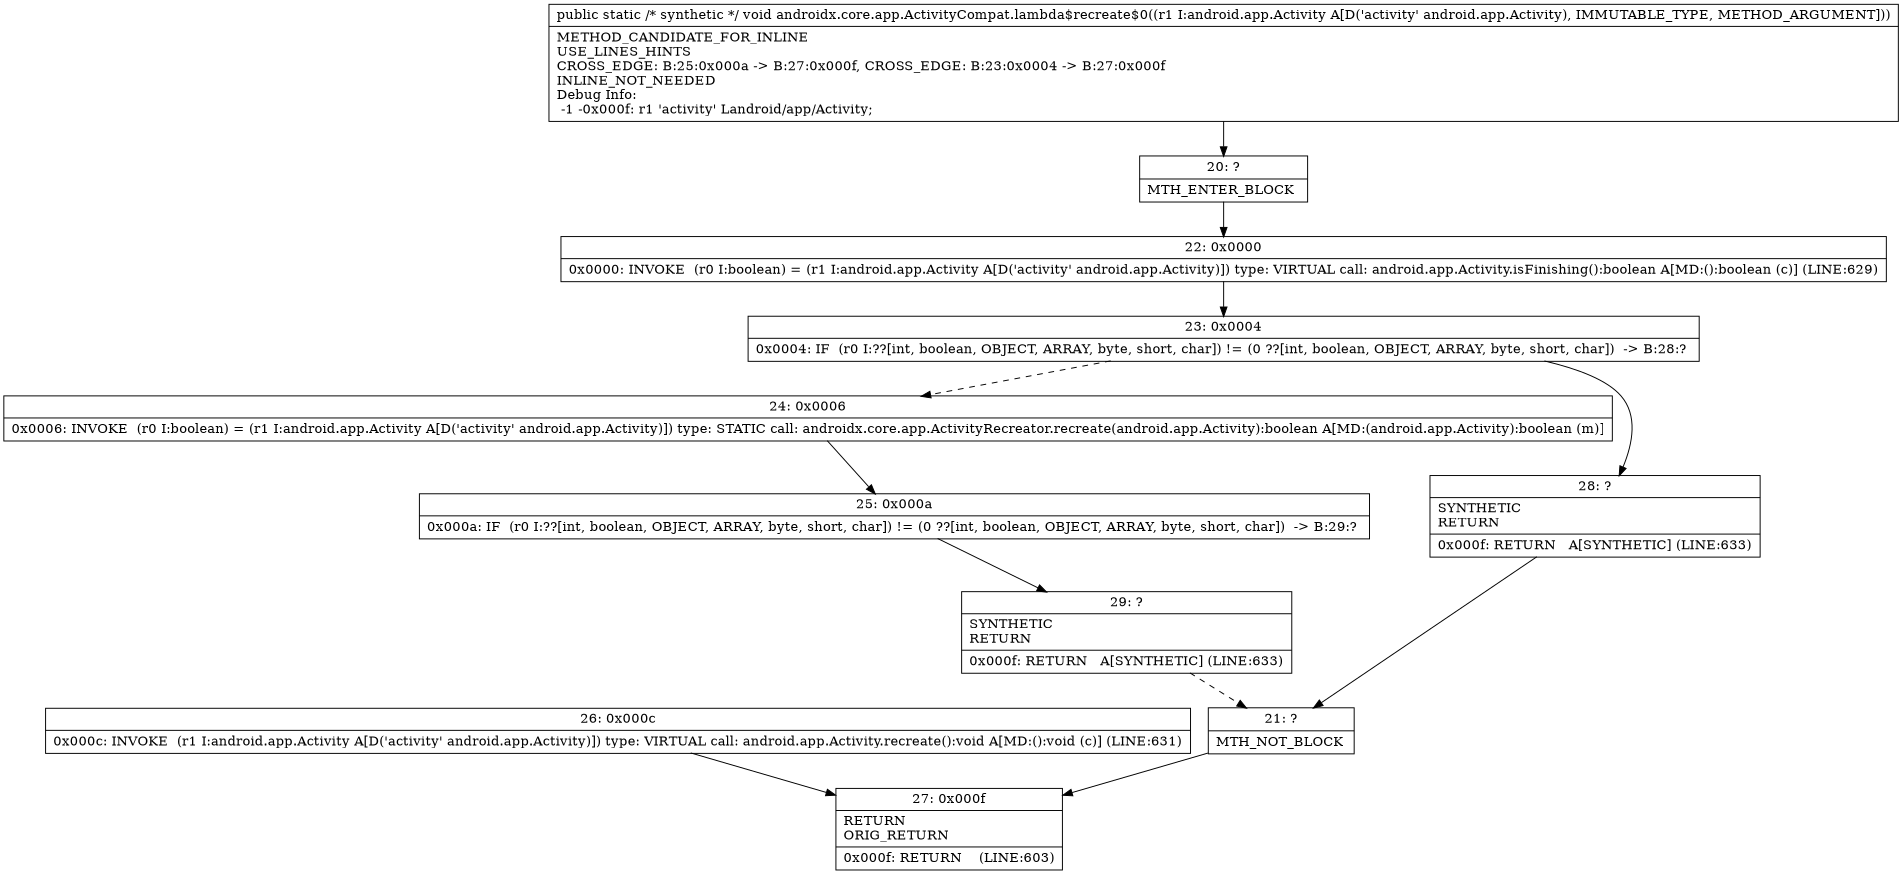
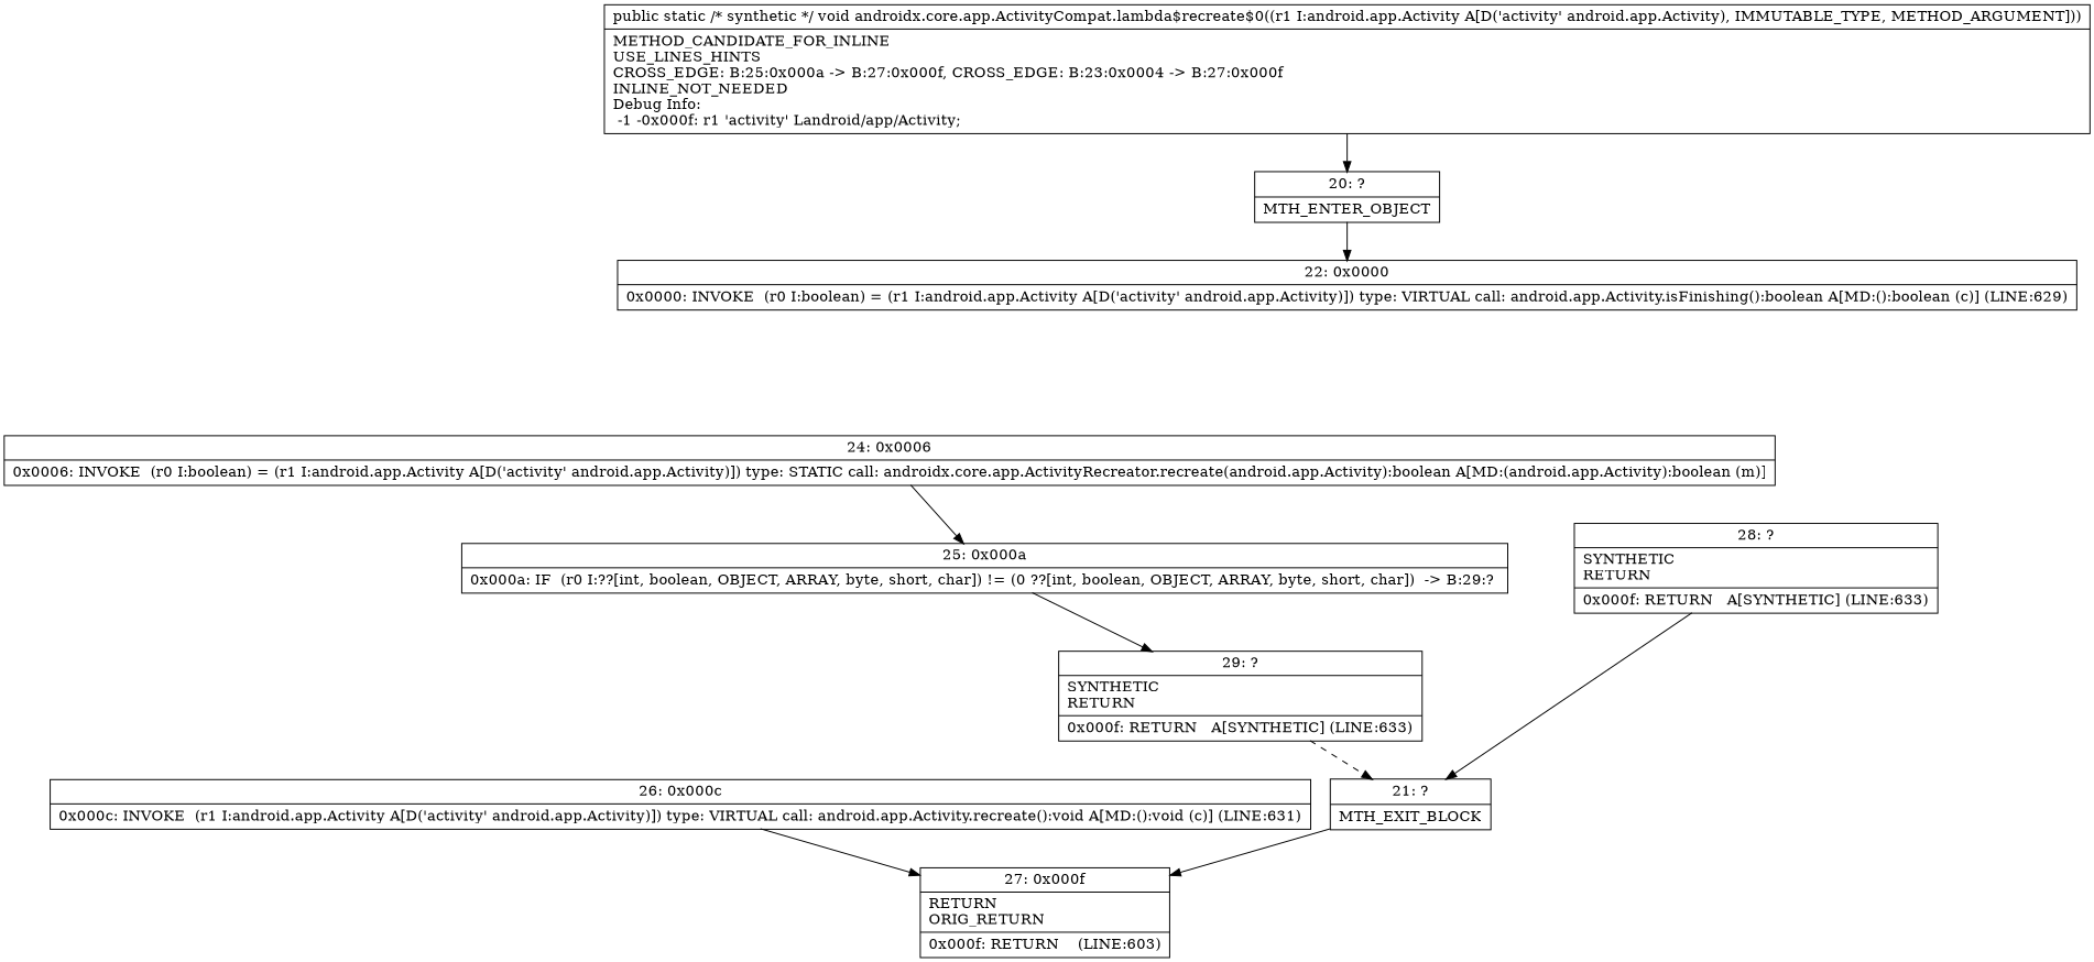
  digraph {
    node [shape=record]
-   n1 [label="{20\:\ ?|MTH_ENTER_BLOCK\l}"]
+   n1 [label="{20\:\ ?|MTH_ENTER_OBJECT\l}"]
    n2 [label="{22\:\ 0x0000|0x0000: INVOKE  (r0 I:boolean) = (r1 I:android.app.Activity A[D('activity' android.app.Activity)]) type: VIRTUAL call: android.app.Activity.isFinishing():boolean A[MD:():boolean (c)] (LINE:629)\l}"]
-   n3 [label="{23\:\ 0x0004|0x0004: IF  (r0 I:??[int, boolean, OBJECT, ARRAY, byte, short, char]) != (0 ??[int, boolean, OBJECT, ARRAY, byte, short, char])  \-\> B:28:? \l}"]
    n4 [label="{24\:\ 0x0006|0x0006: INVOKE  (r0 I:boolean) = (r1 I:android.app.Activity A[D('activity' android.app.Activity)]) type: STATIC call: androidx.core.app.ActivityRecreator.recreate(android.app.Activity):boolean A[MD:(android.app.Activity):boolean (m)]\l}"]
    n5 [label="{28\:\ ?|SYNTHETIC\lRETURN\l|0x000f: RETURN   A[SYNTHETIC] (LINE:633)\l}"]
    n6 [label="{25\:\ 0x000a|0x000a: IF  (r0 I:??[int, boolean, OBJECT, ARRAY, byte, short, char]) != (0 ??[int, boolean, OBJECT, ARRAY, byte, short, char])  \-\> B:29:? \l}"]
-   n7 [label="{21\:\ ?|MTH_NOT_BLOCK\l}"]
+   n7 [label="{21\:\ ?|MTH_EXIT_BLOCK\l}"]
    n8 [label="{29\:\ ?|SYNTHETIC\lRETURN\l|0x000f: RETURN   A[SYNTHETIC] (LINE:633)\l}"]
    n9 [label="{26\:\ 0x000c|0x000c: INVOKE  (r1 I:android.app.Activity A[D('activity' android.app.Activity)]) type: VIRTUAL call: android.app.Activity.recreate():void A[MD:():void (c)] (LINE:631)\l}"]
    n10 [label="{27\:\ 0x000f|RETURN\lORIG_RETURN\l|0x000f: RETURN    (LINE:603)\l}"]
    n11 [label="{public static \/* synthetic *\/ void androidx.core.app.ActivityCompat.lambda$recreate$0((r1 I:android.app.Activity A[D('activity' android.app.Activity), IMMUTABLE_TYPE, METHOD_ARGUMENT]))  | METHOD_CANDIDATE_FOR_INLINE\lUSE_LINES_HINTS\lCROSS_EDGE: B:25:0x000a \-\> B:27:0x000f, CROSS_EDGE: B:23:0x0004 \-\> B:27:0x000f\lINLINE_NOT_NEEDED\lDebug Info:\l  \-1 \-0x000f: r1 'activity' Landroid\/app\/Activity;\l}"]
    n1 -> n2
-   n2 -> n3
-   n3 -> n4 [style=dashed]
-   n3 -> n5
    n4 -> n6
    n5 -> n7
    n6 -> n8
    n7 -> n10
    n8 -> n7 [style=dashed]
    n9 -> n10
    n11 -> n1
  }
